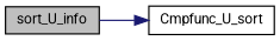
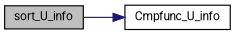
  digraph {
    rankdir=LR
    fontname=Roboto
    node [color=black fontname=Roboto fontsize=10 shape=record style=filled]
    n1 [fillcolor=grey75 fontcolor=black height=0.2 label=sort_U_info width=0.4]
-   n2 [fillcolor=white height=0.2 label=Cmpfunc_U_sort width=0.4]
+   n2 [fillcolor=white height=0.2 label=Cmpfunc_U_info width=0.4]
    n1 -> n2 [color=midnightblue fontname=Roboto fontsize=10 labelfontname=Helvetica labelfontsize=10 style=solid]
  }
